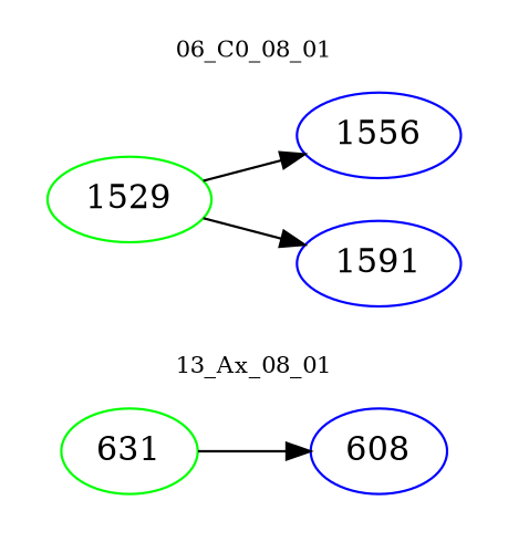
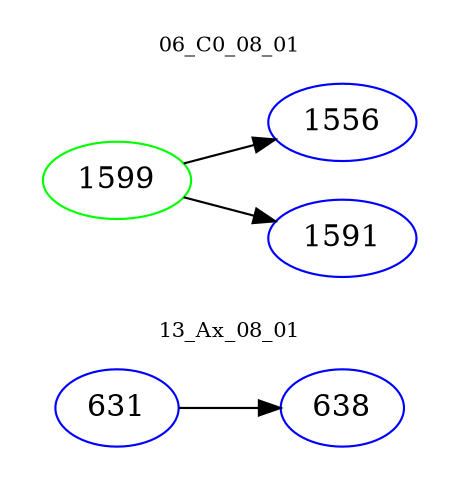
  digraph {
    rankdir=LR
    node [color=blue]
    edge [color=black]
-   n1 [color=green label=631]
-   n2 [label=608]
-   n3 [color=green label=1529]
+   n1 [label=631]
+   n2 [label=638]
+   n3 [color=green label=1599]
    n4 [label=1591]
    n5 [label=1556]
    subgraph cluster_1 {
      color=white
      fontsize=10
      label="13_Ax_08_01"
      n1
      n2
    }
    subgraph cluster_2 {
      color=white
      fontsize=10
      label="06_C0_08_01"
      n3
      n4
      n5
    }
    n1 -> n2
    n3 -> n4
    n3 -> n5
  }
